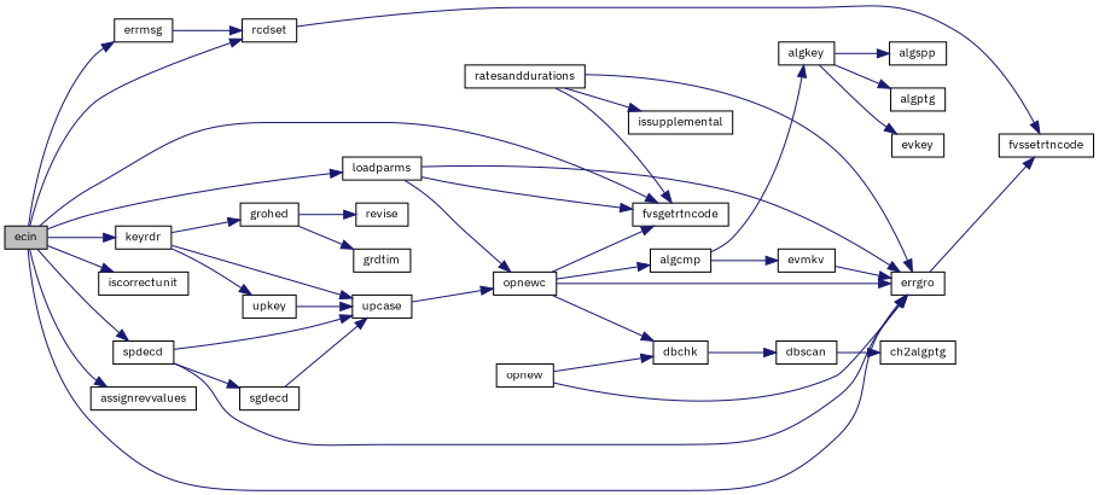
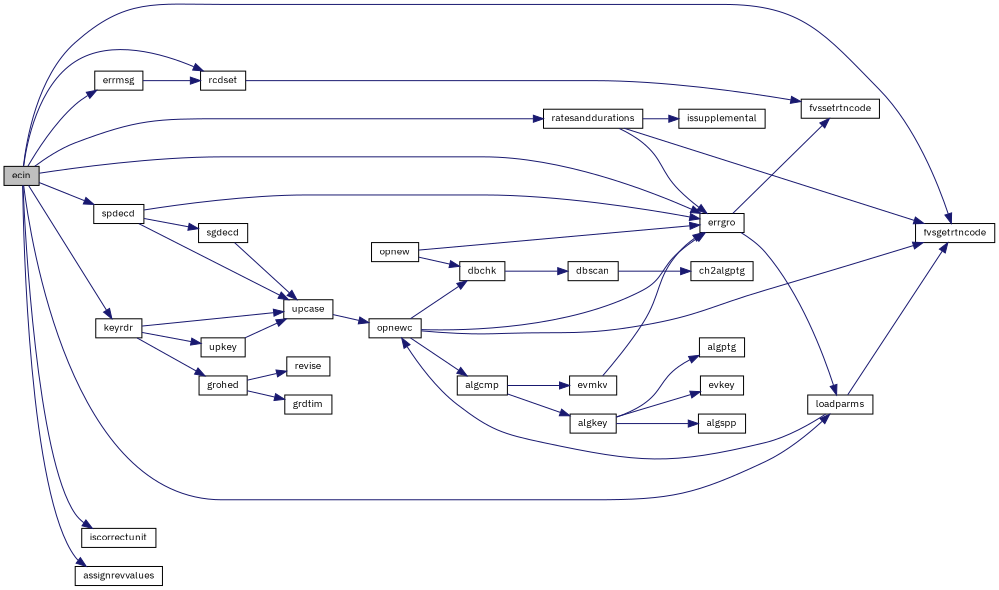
  digraph {
    fontname="IBM Plex Sans"
    rankdir=LR
    node [color=black fillcolor=white fontname="IBM Plex Sans" fontsize=10 shape=record style=filled]
    edge [color=midnightblue fontname="IBM Plex Sans" fontsize=10 labelfontname=Helvetica labelfontsize=10 style=solid]
    n1 [fillcolor=grey75 fontcolor=black height=0.2 label=ecin width=0.4]
    n2 [height=0.2 label=keyrdr width=0.4]
    n3 [height=0.2 label=errgro width=0.4]
    n4 [height=0.2 label=fvsgetrtncode width=0.4]
    n5 [height=0.2 label=errmsg width=0.4]
    n6 [height=0.2 label=rcdset width=0.4]
    n7 [height=0.2 label=ratesanddurations width=0.4]
    n8 [height=0.2 label=iscorrectunit width=0.4]
    n9 [height=0.2 label=spdecd width=0.4]
    n10 [height=0.2 label=assignrevvalues width=0.4]
    n11 [height=0.2 label=loadparms width=0.4]
    n12 [height=0.2 label=upcase width=0.4]
    n13 [height=0.2 label=grohed width=0.4]
    n14 [height=0.2 label=upkey width=0.4]
    n15 [height=0.2 label=fvssetrtncode width=0.4]
    n16 [height=0.2 label=issupplemental width=0.4]
    n17 [height=0.2 label=sgdecd width=0.4]
    n18 [height=0.2 label=opnewc width=0.4]
    n19 [height=0.2 label=revise width=0.4]
    n20 [height=0.2 label=grdtim width=0.4]
    n21 [height=0.2 label=dbchk width=0.4]
    n22 [height=0.2 label=algcmp width=0.4]
    n23 [height=0.2 label=dbscan width=0.4]
    n24 [height=0.2 label=algkey width=0.4]
    n25 [height=0.2 label=evmkv width=0.4]
    n26 [height=0.2 label=ch2algptg width=0.4]
    n27 [height=0.2 label=algspp width=0.4]
    n28 [height=0.2 label=algptg width=0.4]
    n29 [height=0.2 label=evkey width=0.4]
    n30 [height=0.2 label=opnew width=0.4]
    n1 -> n2
    n1 -> n3
    n1 -> n4
    n1 -> n5
    n1 -> n6
+   n1 -> n7
    n1 -> n8
    n1 -> n9
    n1 -> n10
    n1 -> n11
    n2 -> n12
    n2 -> n13
    n2 -> n14
    n3 -> n15
    n5 -> n6
    n6 -> n15
    n7 -> n3
    n7 -> n4
    n7 -> n16
    n9 -> n3
    n9 -> n12
    n9 -> n17
-   n11 -> n3
+   n3 -> n11
    n11 -> n4
    n11 -> n18
    n12 -> n18
    n13 -> n19
    n13 -> n20
    n14 -> n12
    n17 -> n12
    n18 -> n3
    n18 -> n4
    n18 -> n21
    n18 -> n22
    n21 -> n23
    n22 -> n24
    n22 -> n25
    n23 -> n26
    n24 -> n27
    n24 -> n28
    n24 -> n29
    n25 -> n3
    n30 -> n3
    n30 -> n21
  }
